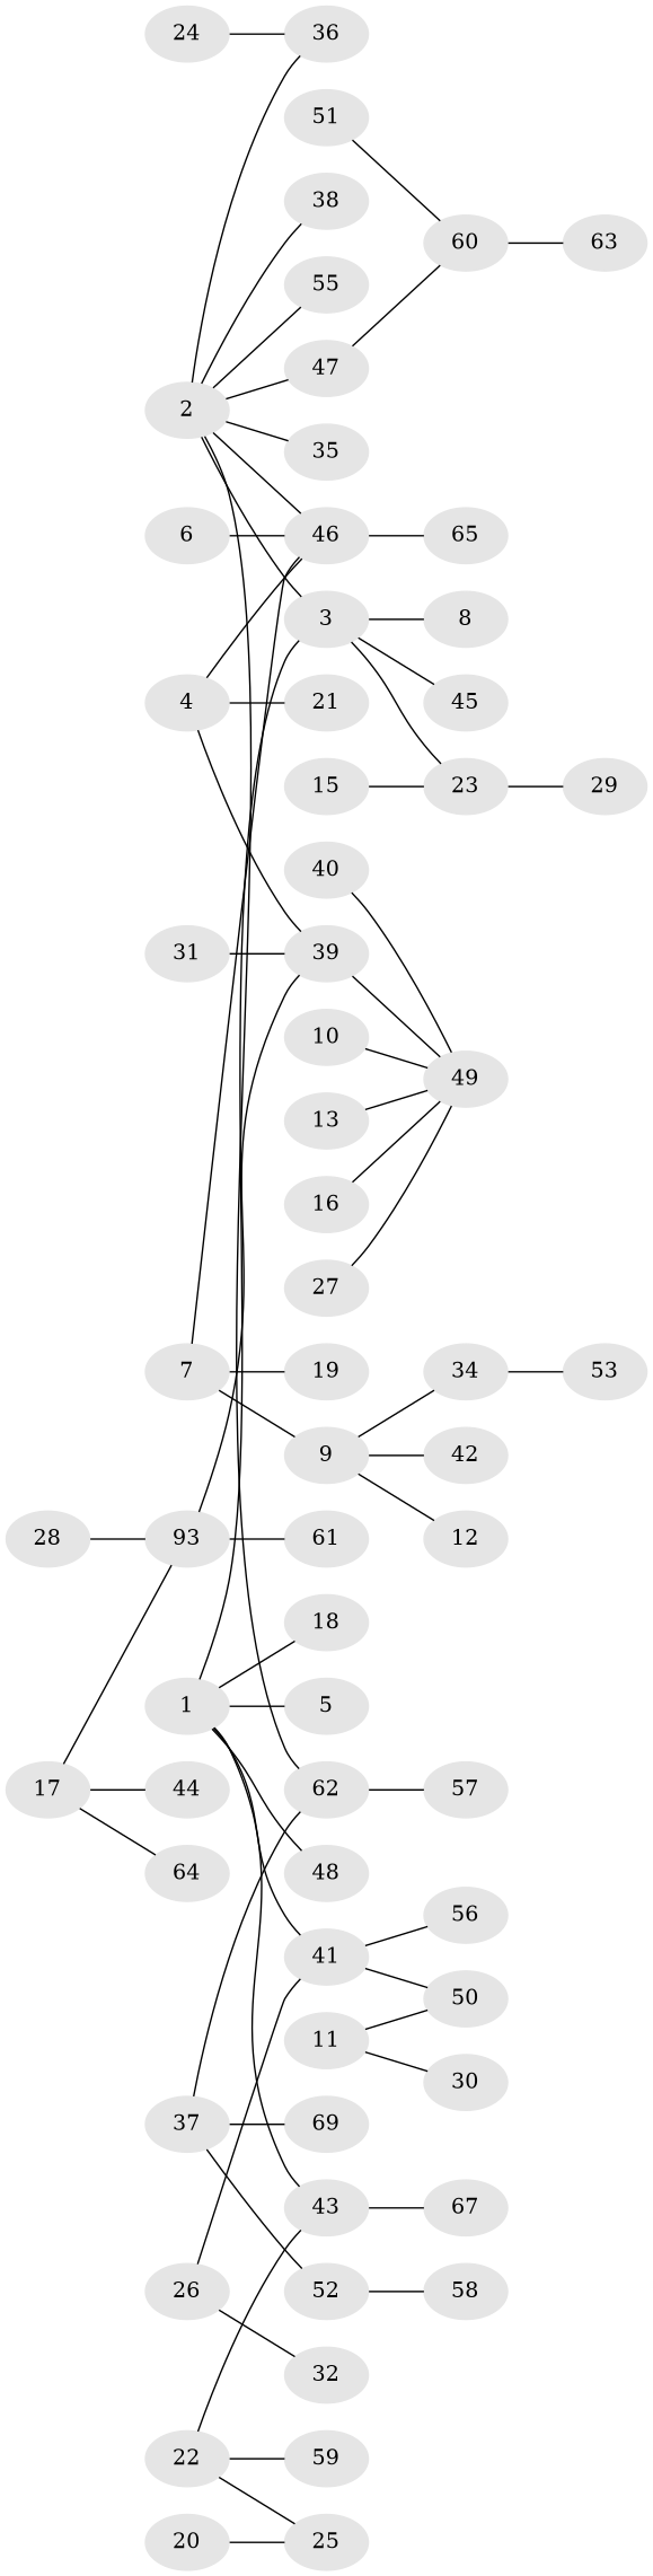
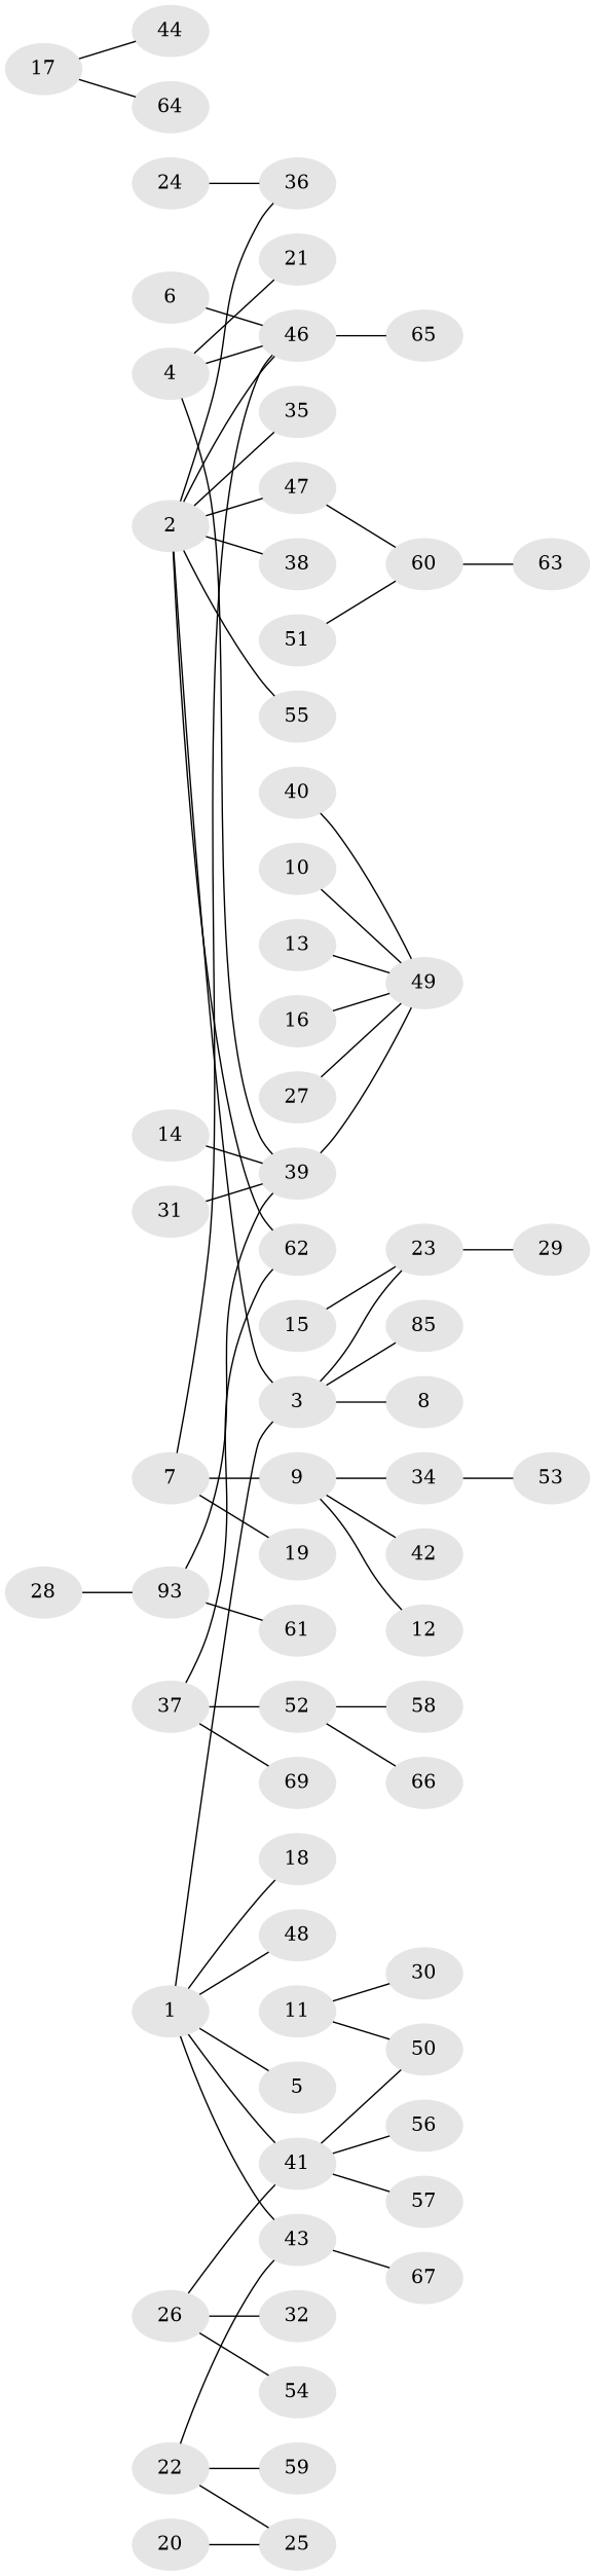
  graph {
    rankdir=LR
    node [color=gray90 style=filled]
    edge [weight=1.0]
    1
    3
    5
    18
    41
    43
    48
    8
    23
-   45
+   45 [label=85]
    50
    56
    57
    67
    2
    35
    36
    38
    46
    47
    55
    62
    65
    60
    29
    4
    21
    39
    49
    6
    7
    9
    19
    12
    34
    42
    53
    10
    11
    30
    13
+   14
    15
    16
    n45 [label=93]
    17
    44
    64
    61
    20
    25
    22
    59
    24
    26
    32
+   54
    27
    28
    31
    37
    52
    69
    58
+   66
    40
    63
    51
    1 -- 3
    1 -- 5
    1 -- 18
    1 -- 41
    1 -- 43
    1 -- 48
    3 -- 8
    3 -- 23
    3 -- 45
    41 -- 50
    41 -- 56
-   62 -- 57
+   41 -- 57
    43 -- 67
    23 -- 29
    2 -- 3
    2 -- 35
    2 -- 36
    2 -- 38
    2 -- 46
    2 -- 47
    2 -- 55
    2 -- 62
    46 -- 65
    47 -- 60
    60 -- 63
    4 -- 46
    4 -- 21
    4 -- 39
    39 -- 49
    6 -- 46
    7 -- 46
    7 -- 9
    7 -- 19
    9 -- 12
    9 -- 34
    9 -- 42
    34 -- 53
    10 -- 49
    11 -- 50
    11 -- 30
    13 -- 49
+   14 -- 39
    15 -- 23
    16 -- 49
    n45 -- 39
    n45 -- 61
-   17 -- n45
    17 -- 44
    17 -- 64
    20 -- 25
    22 -- 43
    22 -- 25
    22 -- 59
    24 -- 36
    26 -- 41
    26 -- 32
+   26 -- 54
    27 -- 49
    28 -- n45
    31 -- 39
    37 -- 62
    37 -- 52
    37 -- 69
    52 -- 58
+   52 -- 66
    40 -- 49
    51 -- 60
  }
